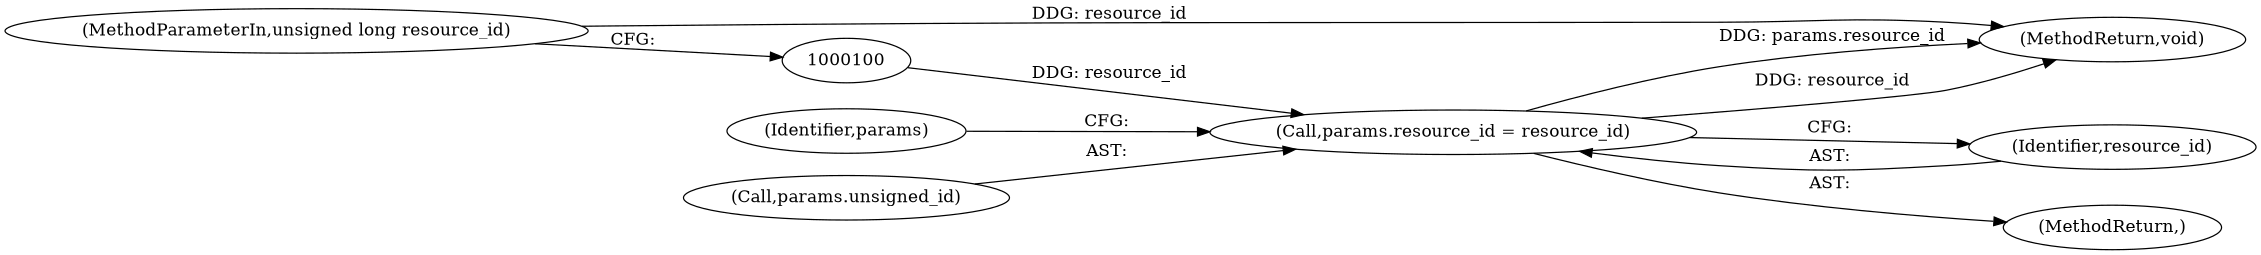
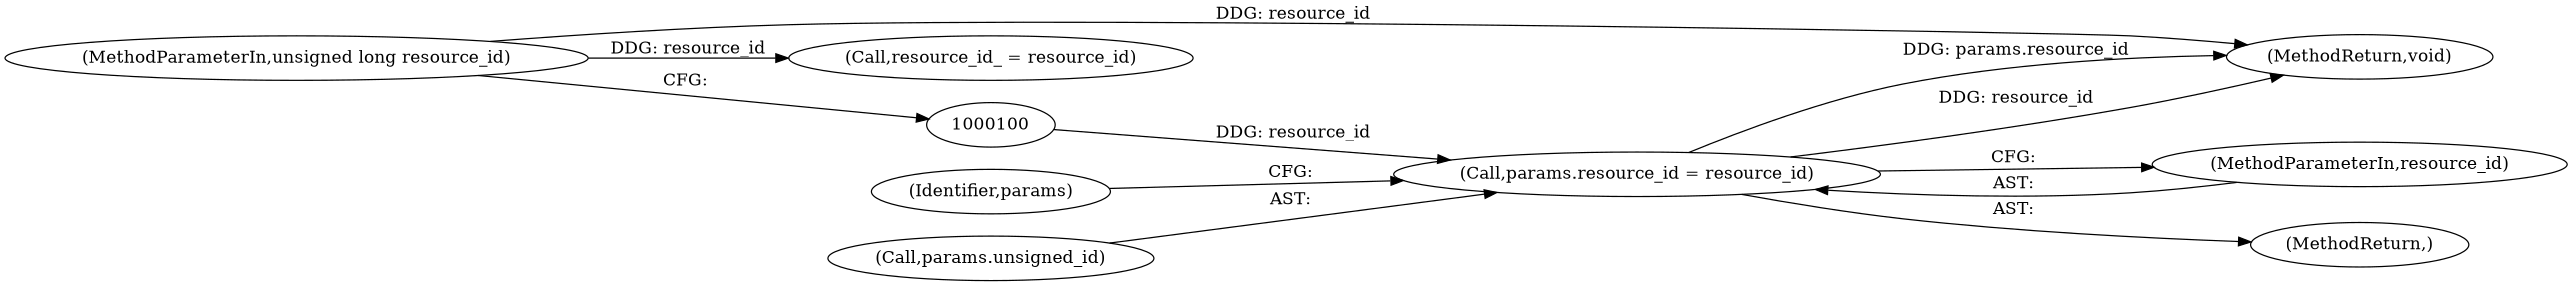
  digraph {
    rankdir=LR
    n1 [label="(Call,params.resource_id = resource_id)"]
-   n2 [label="(Identifier,resource_id)"]
+   n2 [label="(MethodParameterIn,resource_id)"]
    n3 [label="(MethodReturn,)"]
    n4 [label="(MethodReturn,void)"]
    n5 [label="(MethodParameterIn,unsigned long resource_id)"]
+   n6 [label="(Call,resource_id_ = resource_id)"]
    1000100
    n8 [label="(Identifier,params)"]
    n9 [label="(Call,params.unsigned_id)"]
    n1 -> n2 [label="CFG: "]
    n1 -> n3 [label="AST: "]
    n1 -> n4 [label="DDG: params.resource_id"]
    n1 -> n4 [label="DDG: resource_id"]
    n2 -> n1 [label="AST: "]
    n5 -> n4 [label="DDG: resource_id"]
+   n5 -> n6 [label="DDG: resource_id"]
    n5 -> 1000100 [label="CFG: "]
    1000100 -> n1 [label="DDG: resource_id"]
    n8 -> n1 [label="CFG: "]
    n9 -> n1 [label="AST: "]
  }
